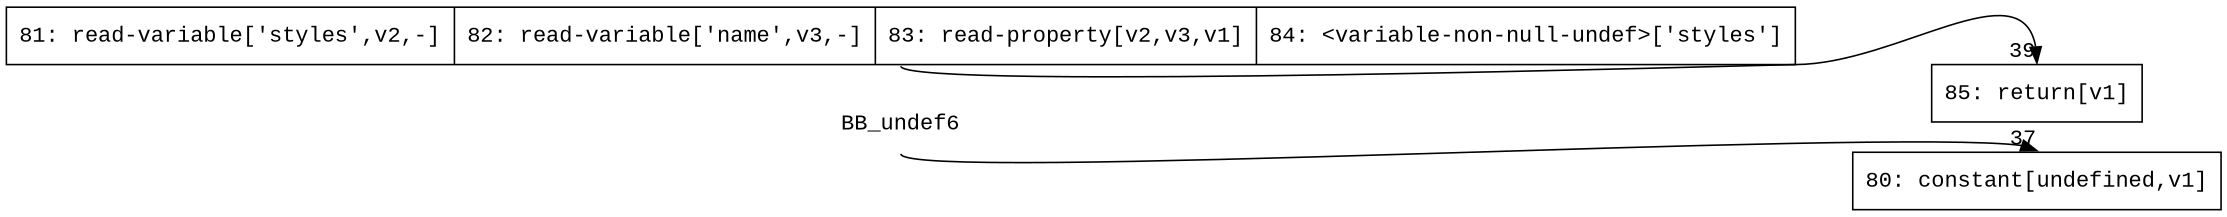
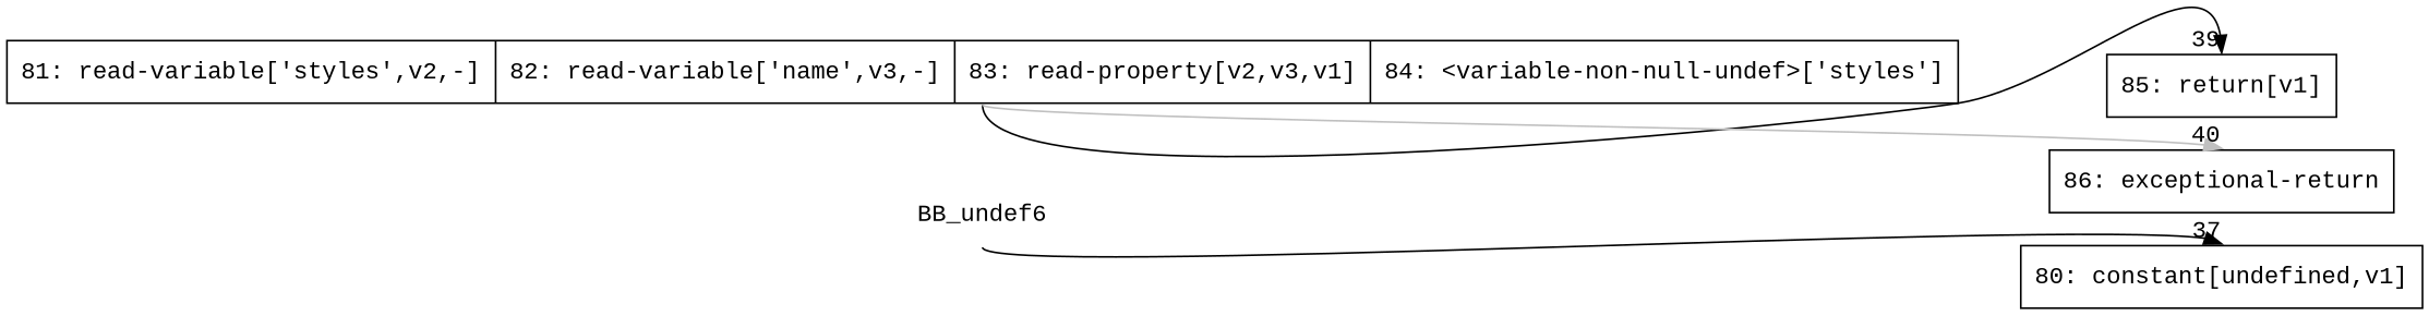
  digraph {
    fontname="Liberation Mono"
    rankdir=LR
    node [fontname="Liberation Mono" shape=record]
    edge [fontname="Liberation Mono" headport=n tailport=s]
    n1 [label=BB_undef6 shape=none]
    n2 [label="{80: constant[undefined,v1]}"]
    n3 [label="{81: read-variable['styles',v2,-]|82: read-variable['name',v3,-]|83: read-property[v2,v3,v1]|84: \<variable-non-null-undef\>['styles']}"]
    n4 [label="{85: return[v1]}"]
+   n5 [label="{86: exceptional-return}"]
    n1 -> n2 [headlabel="    37"]
    n3 -> n4 [headlabel="      39"]
+   n3 -> n5 [color=gray headlabel="      40"]
  }
